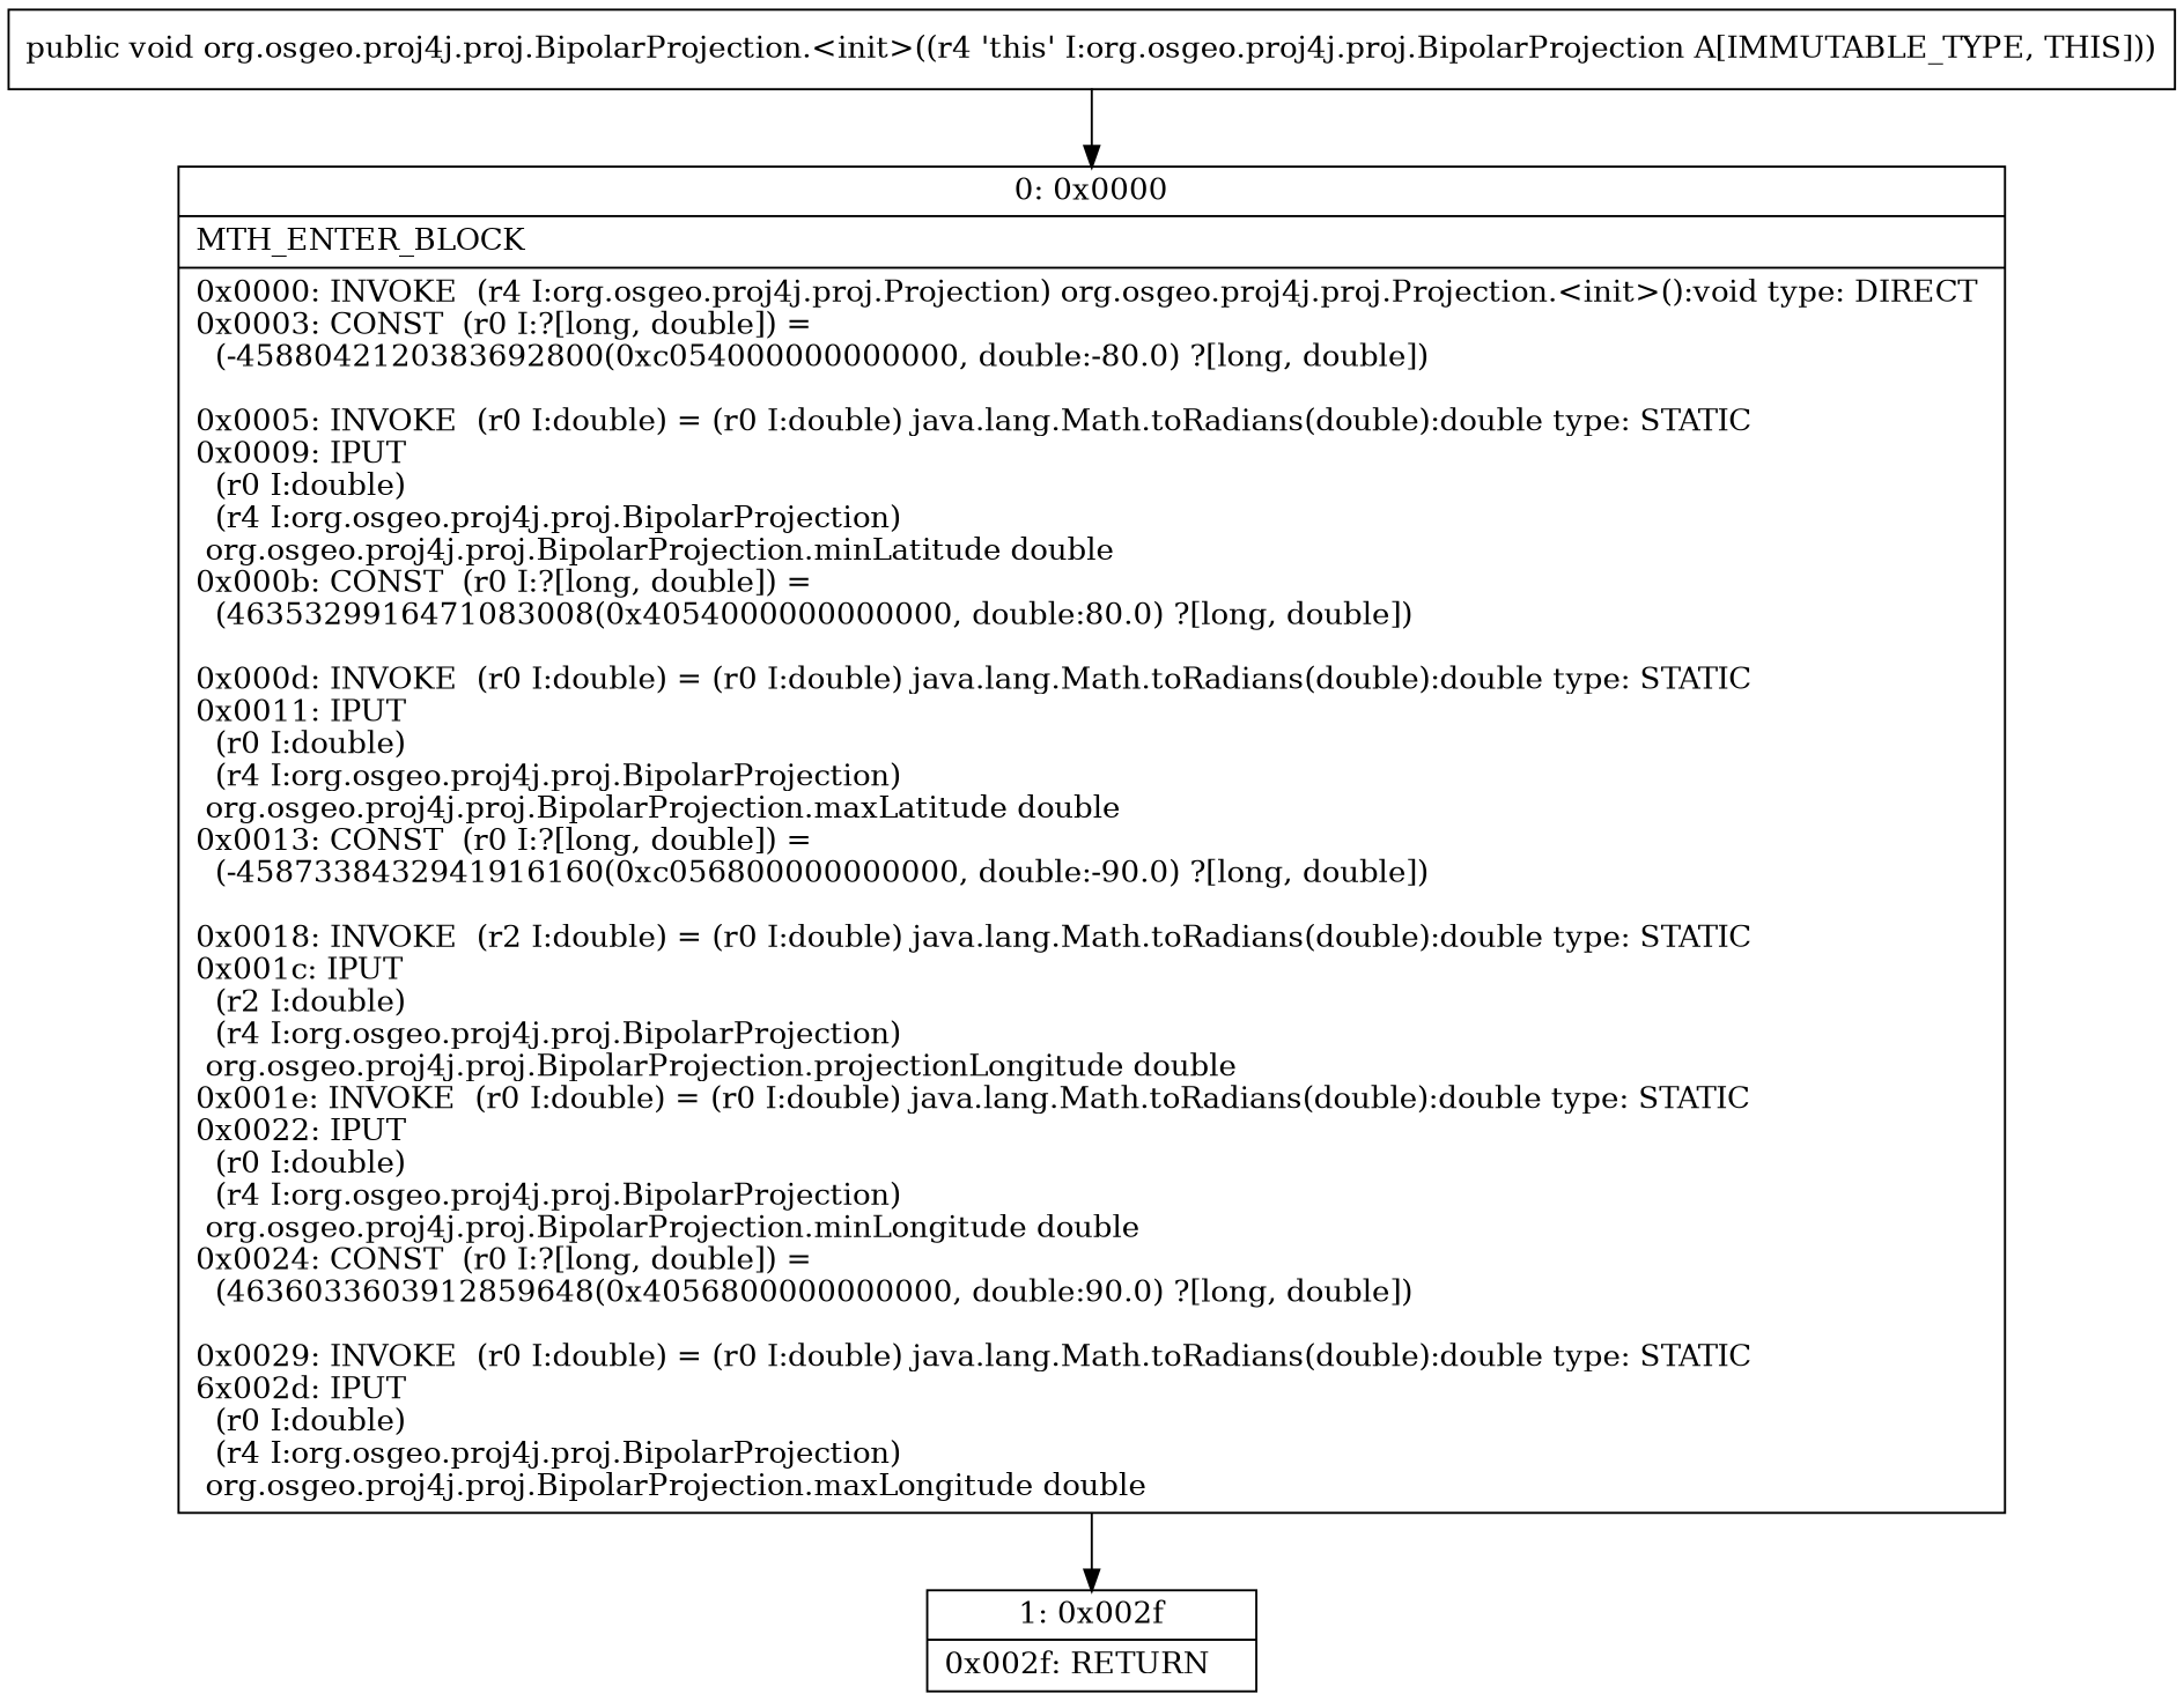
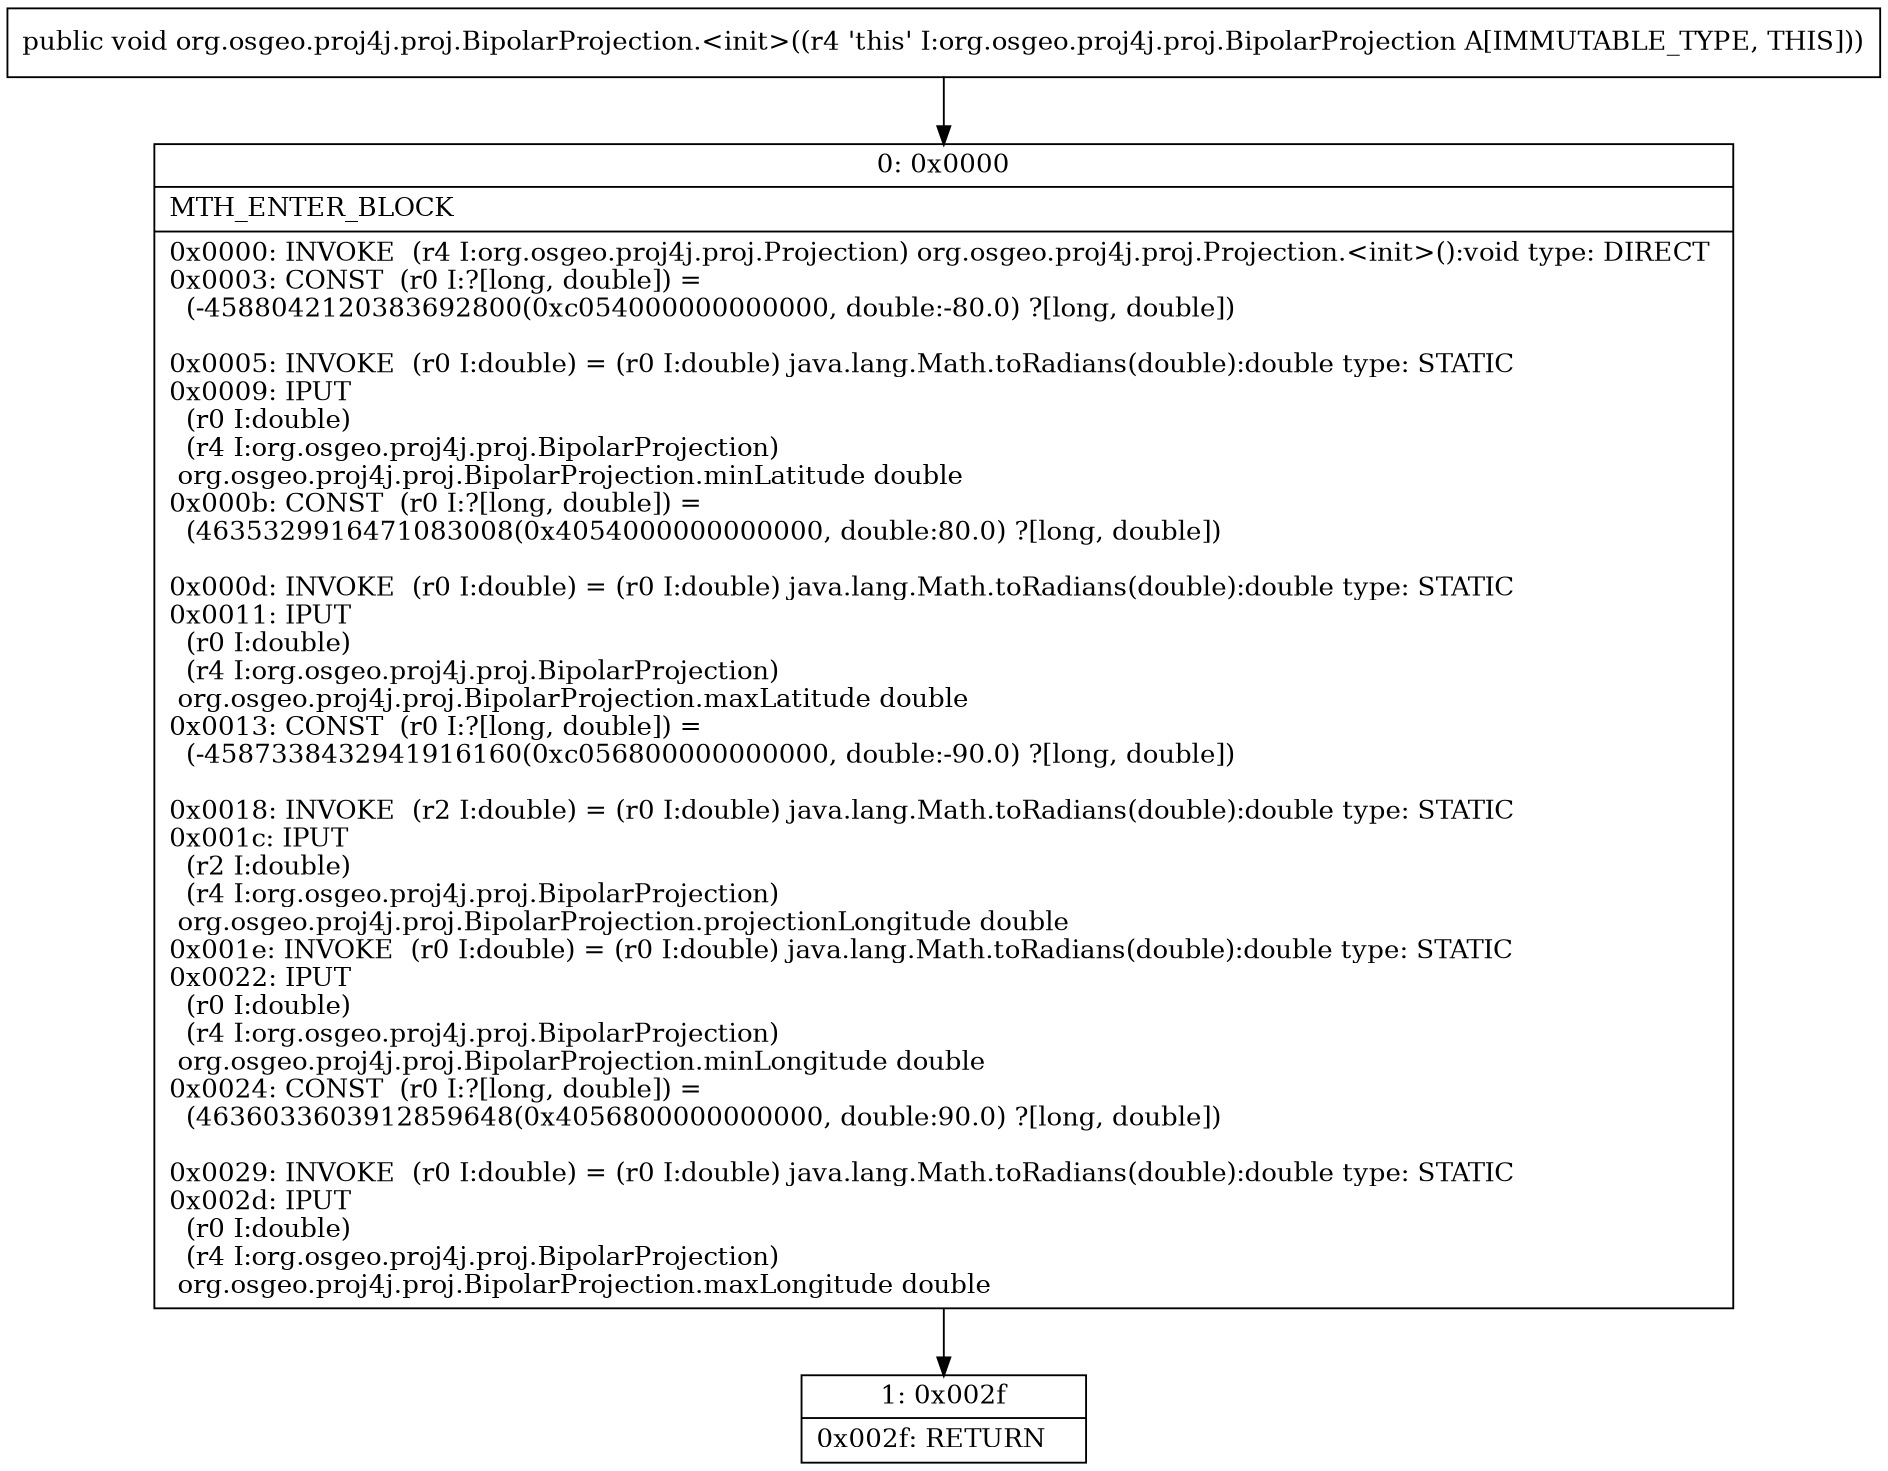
  digraph {
    node [shape=record]
-   n1 [label="{0\:\ 0x0000|MTH_ENTER_BLOCK\l|0x0000: INVOKE  (r4 I:org.osgeo.proj4j.proj.Projection) org.osgeo.proj4j.proj.Projection.\<init\>():void type: DIRECT \l0x0003: CONST  (r0 I:?[long, double]) = \l  (\-4588042120383692800(0xc054000000000000, double:\-80.0) ?[long, double])\l \l0x0005: INVOKE  (r0 I:double) = (r0 I:double) java.lang.Math.toRadians(double):double type: STATIC \l0x0009: IPUT  \l  (r0 I:double)\l  (r4 I:org.osgeo.proj4j.proj.BipolarProjection)\l org.osgeo.proj4j.proj.BipolarProjection.minLatitude double \l0x000b: CONST  (r0 I:?[long, double]) = \l  (4635329916471083008(0x4054000000000000, double:80.0) ?[long, double])\l \l0x000d: INVOKE  (r0 I:double) = (r0 I:double) java.lang.Math.toRadians(double):double type: STATIC \l0x0011: IPUT  \l  (r0 I:double)\l  (r4 I:org.osgeo.proj4j.proj.BipolarProjection)\l org.osgeo.proj4j.proj.BipolarProjection.maxLatitude double \l0x0013: CONST  (r0 I:?[long, double]) = \l  (\-4587338432941916160(0xc056800000000000, double:\-90.0) ?[long, double])\l \l0x0018: INVOKE  (r2 I:double) = (r0 I:double) java.lang.Math.toRadians(double):double type: STATIC \l0x001c: IPUT  \l  (r2 I:double)\l  (r4 I:org.osgeo.proj4j.proj.BipolarProjection)\l org.osgeo.proj4j.proj.BipolarProjection.projectionLongitude double \l0x001e: INVOKE  (r0 I:double) = (r0 I:double) java.lang.Math.toRadians(double):double type: STATIC \l0x0022: IPUT  \l  (r0 I:double)\l  (r4 I:org.osgeo.proj4j.proj.BipolarProjection)\l org.osgeo.proj4j.proj.BipolarProjection.minLongitude double \l0x0024: CONST  (r0 I:?[long, double]) = \l  (4636033603912859648(0x4056800000000000, double:90.0) ?[long, double])\l \l0x0029: INVOKE  (r0 I:double) = (r0 I:double) java.lang.Math.toRadians(double):double type: STATIC \l6x002d: IPUT  \l  (r0 I:double)\l  (r4 I:org.osgeo.proj4j.proj.BipolarProjection)\l org.osgeo.proj4j.proj.BipolarProjection.maxLongitude double \l}"]
+   n1 [label="{0\:\ 0x0000|MTH_ENTER_BLOCK\l|0x0000: INVOKE  (r4 I:org.osgeo.proj4j.proj.Projection) org.osgeo.proj4j.proj.Projection.\<init\>():void type: DIRECT \l0x0003: CONST  (r0 I:?[long, double]) = \l  (\-4588042120383692800(0xc054000000000000, double:\-80.0) ?[long, double])\l \l0x0005: INVOKE  (r0 I:double) = (r0 I:double) java.lang.Math.toRadians(double):double type: STATIC \l0x0009: IPUT  \l  (r0 I:double)\l  (r4 I:org.osgeo.proj4j.proj.BipolarProjection)\l org.osgeo.proj4j.proj.BipolarProjection.minLatitude double \l0x000b: CONST  (r0 I:?[long, double]) = \l  (4635329916471083008(0x4054000000000000, double:80.0) ?[long, double])\l \l0x000d: INVOKE  (r0 I:double) = (r0 I:double) java.lang.Math.toRadians(double):double type: STATIC \l0x0011: IPUT  \l  (r0 I:double)\l  (r4 I:org.osgeo.proj4j.proj.BipolarProjection)\l org.osgeo.proj4j.proj.BipolarProjection.maxLatitude double \l0x0013: CONST  (r0 I:?[long, double]) = \l  (\-4587338432941916160(0xc056800000000000, double:\-90.0) ?[long, double])\l \l0x0018: INVOKE  (r2 I:double) = (r0 I:double) java.lang.Math.toRadians(double):double type: STATIC \l0x001c: IPUT  \l  (r2 I:double)\l  (r4 I:org.osgeo.proj4j.proj.BipolarProjection)\l org.osgeo.proj4j.proj.BipolarProjection.projectionLongitude double \l0x001e: INVOKE  (r0 I:double) = (r0 I:double) java.lang.Math.toRadians(double):double type: STATIC \l0x0022: IPUT  \l  (r0 I:double)\l  (r4 I:org.osgeo.proj4j.proj.BipolarProjection)\l org.osgeo.proj4j.proj.BipolarProjection.minLongitude double \l0x0024: CONST  (r0 I:?[long, double]) = \l  (4636033603912859648(0x4056800000000000, double:90.0) ?[long, double])\l \l0x0029: INVOKE  (r0 I:double) = (r0 I:double) java.lang.Math.toRadians(double):double type: STATIC \l0x002d: IPUT  \l  (r0 I:double)\l  (r4 I:org.osgeo.proj4j.proj.BipolarProjection)\l org.osgeo.proj4j.proj.BipolarProjection.maxLongitude double \l}"]
    n2 [label="{1\:\ 0x002f|0x002f: RETURN   \l}"]
    n3 [label="{public void org.osgeo.proj4j.proj.BipolarProjection.\<init\>((r4 'this' I:org.osgeo.proj4j.proj.BipolarProjection A[IMMUTABLE_TYPE, THIS])) }"]
    n1 -> n2
    n3 -> n1
  }
